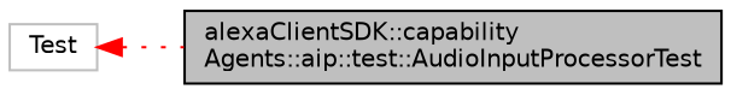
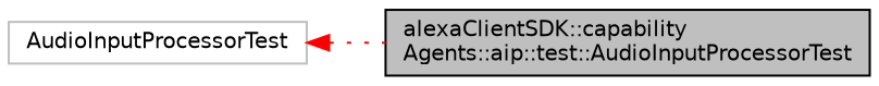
  digraph {
    rankdir=LR
    node [fontname=Helvetica fontsize=10 shape=record style=filled]
    n1 [color=black fillcolor=grey75 fontcolor=black height=0.2 label="alexaClientSDK::capability\lAgents::aip::test::AudioInputProcessorTest" width=0.4]
-   n2 [color=grey75 fillcolor=white height=0.2 label=Test width=0.4]
+   n2 [color=grey75 fillcolor=white height=0.2 label=AudioInputProcessorTest width=0.4]
    n2 -> n1 [color=red dir=back fontname=Helvetica fontsize=10 labelfontname=Helvetica labelfontsize=10 style=dotted]
  }
